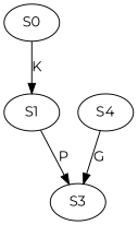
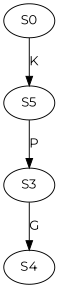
  strict digraph {
    fontname=Montserrat
    node [fontname=Montserrat]
    edge [fontname=Montserrat]
    S0
-   S1
+   S1 [label=S5]
    n3 [label=S3]
    S4
    S0 -> S1 [label=K]
    S1 -> n3 [label=P]
-   S4 -> n3 [label=G]
+   n3 -> S4 [label=G]
  }
